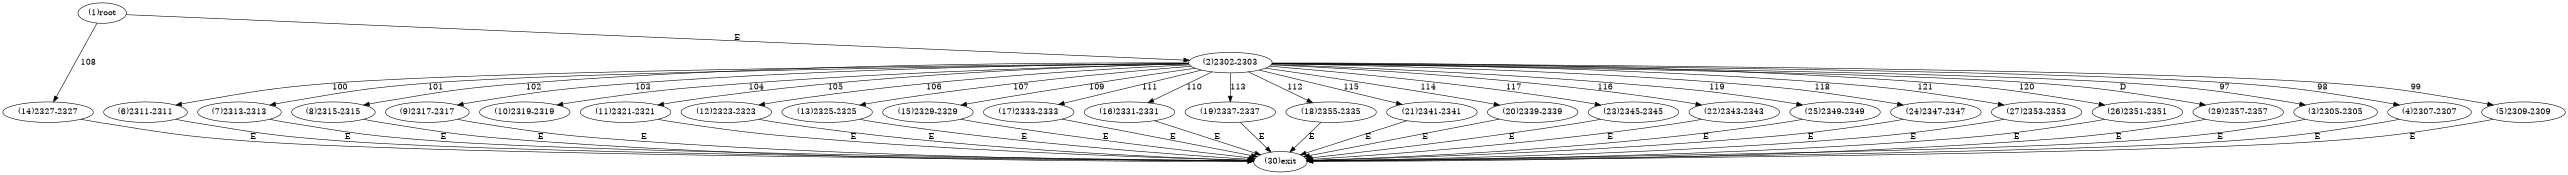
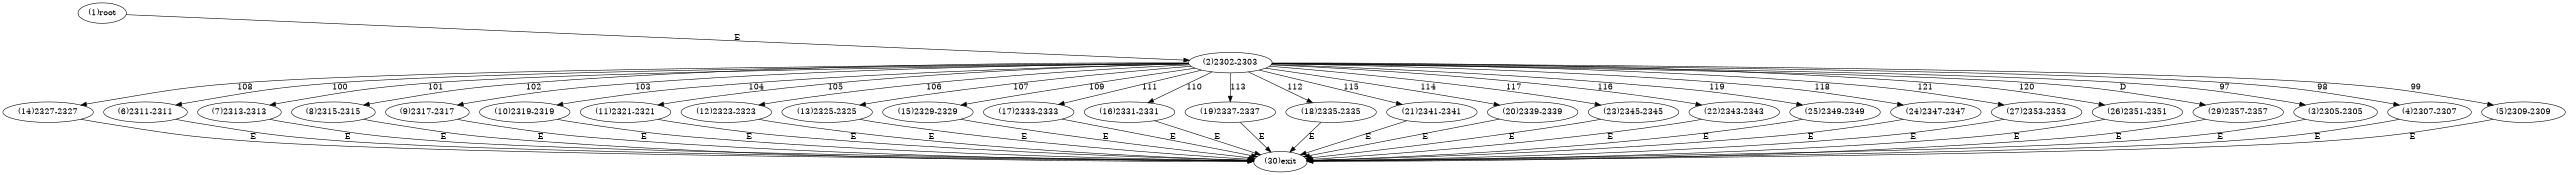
  digraph {
    n1 [label="(1)root"]
    n2 [label="(2)2302-2303"]
    n3 [label="(3)2305-2305"]
    n4 [label="(4)2307-2307"]
    n5 [label="(5)2309-2309"]
    n6 [label="(6)2311-2311"]
    n7 [label="(7)2313-2313"]
    n8 [label="(8)2315-2315"]
    n9 [label="(9)2317-2317"]
    n10 [label="(10)2319-2319"]
    n11 [label="(11)2321-2321"]
    n12 [label="(12)2323-2323"]
    n13 [label="(13)2325-2325"]
    n14 [label="(14)2327-2327"]
    n15 [label="(15)2329-2329"]
    n16 [label="(17)2333-2333"]
    n17 [label="(16)2331-2331"]
    n18 [label="(19)2337-2337"]
-   n19 [label="(18)2355-2335"]
+   n19 [label="(18)2335-2335"]
    n20 [label="(21)2341-2341"]
    n21 [label="(20)2339-2339"]
    n22 [label="(23)2345-2345"]
    n23 [label="(22)2343-2343"]
    n24 [label="(25)2349-2349"]
    n25 [label="(24)2347-2347"]
    n26 [label="(27)2353-2353"]
    n27 [label="(26)2351-2351"]
    n28 [label="(29)2357-2357"]
    n29 [label="(30)exit"]
    n1 -> n2 [label=E]
    n2 -> n3 [label=97]
    n2 -> n4 [label=98]
    n2 -> n5 [label=99]
    n2 -> n6 [label=100]
    n2 -> n7 [label=101]
    n2 -> n8 [label=102]
    n2 -> n9 [label=103]
    n2 -> n10 [label=104]
    n2 -> n11 [label=105]
    n2 -> n12 [label=106]
    n2 -> n13 [label=107]
-   n1 -> n14 [label=108]
+   n2 -> n14 [label=108]
    n2 -> n15 [label=109]
    n2 -> n16 [label=111]
    n2 -> n17 [label=110]
    n2 -> n18 [label=113]
    n2 -> n19 [label=112]
    n2 -> n20 [label=115]
    n2 -> n21 [label=114]
    n2 -> n22 [label=117]
    n2 -> n23 [label=116]
    n2 -> n24 [label=119]
    n2 -> n25 [label=118]
    n2 -> n26 [label=121]
    n2 -> n27 [label=120]
    n2 -> n28 [label=D]
    n3 -> n29 [label=E]
    n4 -> n29 [label=E]
    n5 -> n29 [label=E]
    n6 -> n29 [label=E]
    n7 -> n29 [label=E]
    n8 -> n29 [label=E]
    n9 -> n29 [label=E]
+   n10 -> n29 [label=E]
    n11 -> n29 [label=E]
    n12 -> n29 [label=E]
    n13 -> n29 [label=E]
    n14 -> n29 [label=E]
    n15 -> n29 [label=E]
    n16 -> n29 [label=E]
    n17 -> n29 [label=E]
    n18 -> n29 [label=E]
    n19 -> n29 [label=E]
    n20 -> n29 [label=E]
    n21 -> n29 [label=E]
    n22 -> n29 [label=E]
    n23 -> n29 [label=E]
    n24 -> n29 [label=E]
    n25 -> n29 [label=E]
    n26 -> n29 [label=E]
    n27 -> n29 [label=E]
    n28 -> n29 [label=E]
  }
